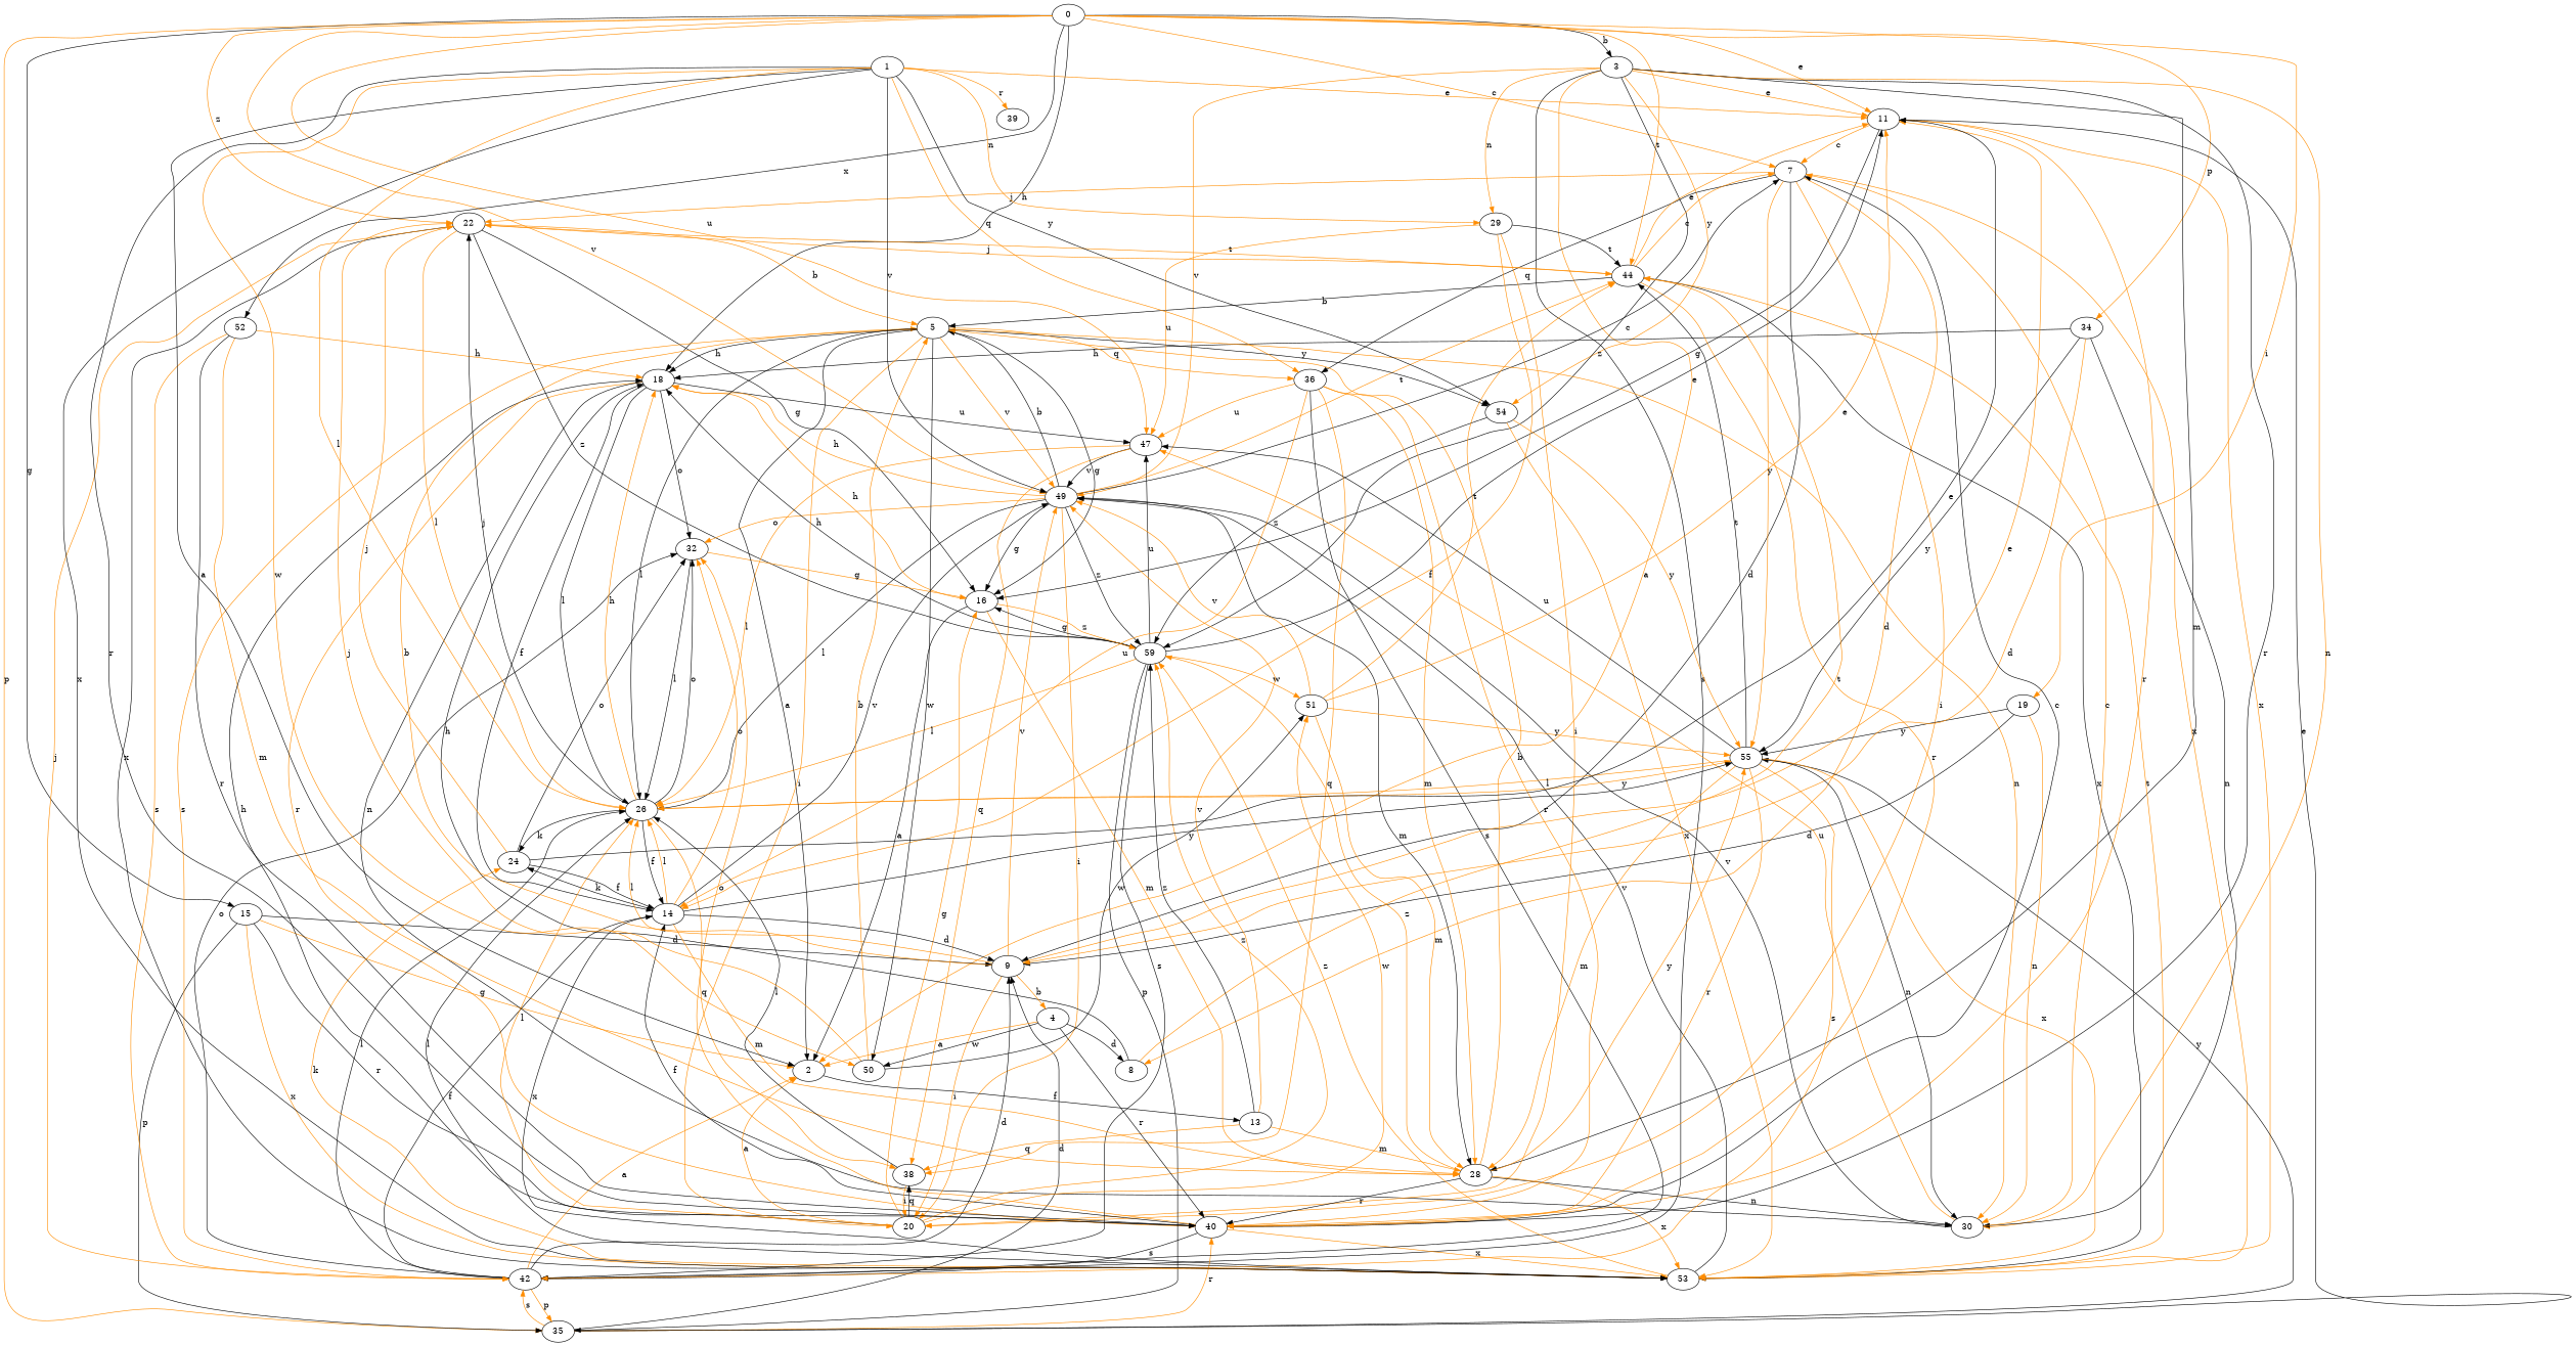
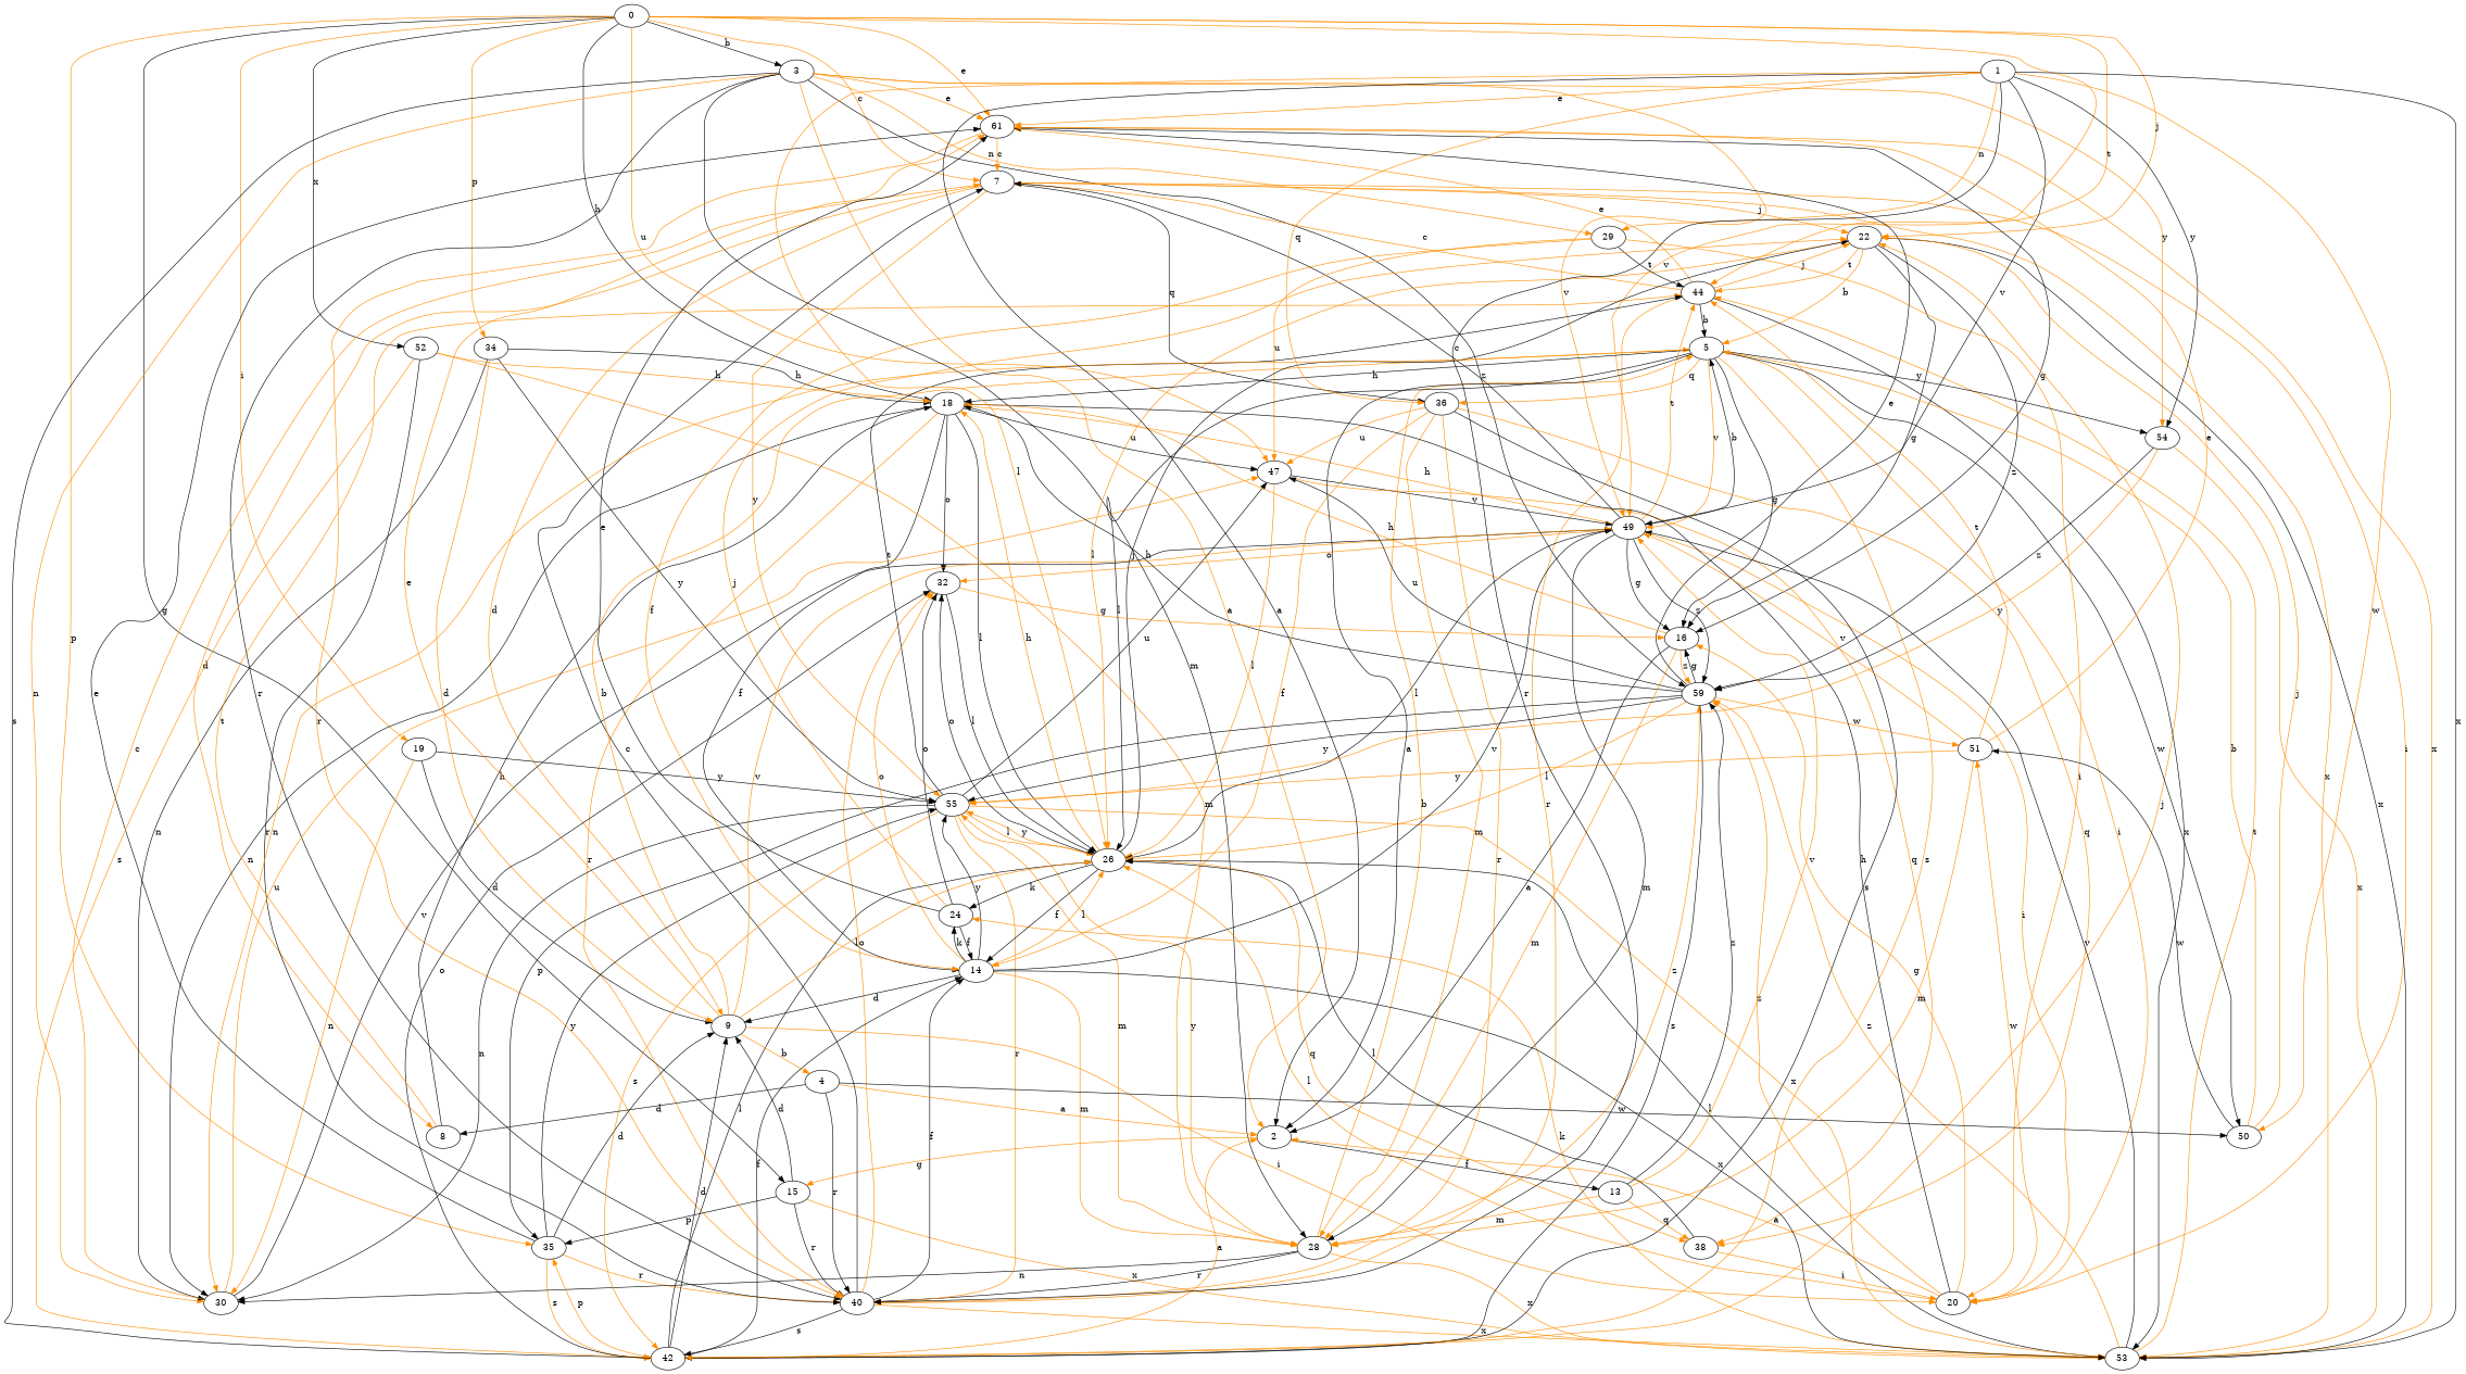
  strict digraph {
    edge [color=darkorange]
    0
    3
    7
-   11
+   11 [label=61]
    15
    18
    19
    22
    34
    35
    44
    47
    49
    52
    2
    29
    40
    54
    28
    30
    42
    59
    36
    53
    8
    20
    9
    55
    16
    26
    14
    32
    5
    38
    1
-   39
    50
    13
    24
    51
    4
    0 -> 3 [color=black label=b]
    0 -> 7 [label=c]
    0 -> 11 [label=e]
    0 -> 15 [color=black label=g]
    0 -> 18 [color=black label=h]
    0 -> 19 [label=i]
-   0 -> 22 [label=z]
+   0 -> 22 [label=j]
    0 -> 34 [label=p]
    0 -> 35 [label=p]
    0 -> 44 [label=t]
    0 -> 47 [label=u]
    0 -> 49 [label=v]
    0 -> 52 [color=black label=x]
    3 -> 11 [label=e]
    3 -> 49 [label=v]
    3 -> 2 [label=a]
    3 -> 29 [label=n]
    3 -> 40 [color=black label=r]
    3 -> 54 [label=y]
    3 -> 28 [color=black label=m]
    3 -> 30 [label=n]
    3 -> 42 [color=black label=s]
    3 -> 59 [color=black label=z]
    7 -> 22 [label=j]
    7 -> 36 [color=black label=q]
    7 -> 53 [label=x]
    7 -> 8 [label=d]
    7 -> 20 [label=i]
-   7 -> 9 [color=black label=d]
+   7 -> 9 [label=d]
    7 -> 55 [label=y]
    11 -> 7 [label=c]
    11 -> 40 [label=r]
    11 -> 53 [label=x]
    11 -> 16 [color=black label=g]
    15 -> 35 [color=black label=p]
    15 -> 40 [color=black label=r]
    15 -> 53 [label=x]
    15 -> 9 [color=black label=d]
    18 -> 47 [color=black label=u]
    18 -> 40 [label=r]
    18 -> 30 [color=black label=n]
    18 -> 26 [color=black label=l]
    18 -> 14 [color=black label=f]
    18 -> 32 [color=black label=o]
    19 -> 30 [label=n]
    19 -> 9 [color=black label=d]
    19 -> 55 [color=black label=y]
    22 -> 44 [label=t]
    22 -> 59 [color=black label=z]
    22 -> 53 [color=black label=x]
    22 -> 16 [color=black label=g]
    22 -> 26 [label=l]
    22 -> 5 [label=b]
    34 -> 18 [color=black label=h]
    34 -> 30 [color=black label=n]
    34 -> 9 [label=d]
    34 -> 55 [color=black label=y]
    35 -> 11 [color=black label=e]
    35 -> 40 [label=r]
    35 -> 42 [label=s]
    35 -> 9 [color=black label=d]
    35 -> 55 [color=black label=y]
    44 -> 7 [label=c]
    44 -> 11 [label=e]
    44 -> 22 [label=j]
    44 -> 40 [label=r]
    44 -> 53 [color=black label=x]
    44 -> 5 [color=black label=b]
    47 -> 49 [color=black label=v]
    47 -> 26 [label=l]
    47 -> 38 [label=q]
    49 -> 7 [color=black label=c]
    49 -> 18 [label=h]
    49 -> 44 [label=t]
    49 -> 28 [color=black label=m]
    49 -> 59 [color=black label=z]
    49 -> 20 [label=i]
    49 -> 16 [color=black label=g]
    49 -> 26 [color=black label=l]
    49 -> 32 [label=o]
    49 -> 5 [color=black label=b]
    52 -> 18 [label=h]
    52 -> 40 [color=black label=r]
    52 -> 28 [label=m]
    52 -> 42 [label=s]
-   15 -> 2 [label=g]
+   2 -> 15 [label=g]
    2 -> 13 [color=black label=f]
    29 -> 44 [color=black label=t]
    29 -> 47 [label=u]
    29 -> 20 [label=i]
    29 -> 14 [label=f]
    40 -> 7 [color=black label=c]
    40 -> 42 [color=black label=s]
    40 -> 53 [label=x]
    40 -> 14 [color=black label=f]
    40 -> 32 [label=o]
    54 -> 59 [color=black label=z]
    54 -> 53 [label=x]
    54 -> 55 [label=y]
    28 -> 40 [color=black label=r]
    28 -> 30 [color=black label=n]
    28 -> 59 [label=z]
    28 -> 53 [label=x]
    28 -> 55 [label=y]
    28 -> 5 [label=b]
    30 -> 7 [label=c]
    30 -> 47 [label=u]
    30 -> 49 [color=black label=v]
    42 -> 22 [label=j]
    42 -> 35 [label=p]
    42 -> 2 [label=a]
    42 -> 9 [color=black label=d]
    42 -> 26 [color=black label=l]
    42 -> 14 [color=black label=f]
    42 -> 32 [color=black label=o]
    59 -> 11 [color=black label=e]
    59 -> 18 [color=black label=h]
    59 -> 35 [color=black label=p]
    59 -> 47 [color=black label=u]
    59 -> 42 [color=black label=s]
+   59 -> 55 [color=black label=y]
    59 -> 16 [color=black label=g]
    59 -> 26 [label=l]
    59 -> 51 [label=w]
    36 -> 47 [label=u]
    36 -> 40 [label=r]
    36 -> 28 [label=m]
    36 -> 42 [color=black label=s]
-   36 -> 14 [label=u]
+   36 -> 14 [label=f]
    36 -> 38 [label=q]
    53 -> 44 [label=t]
    53 -> 49 [color=black label=v]
    53 -> 59 [label=z]
    53 -> 26 [color=black label=l]
    53 -> 24 [label=k]
    8 -> 18 [color=black label=h]
    8 -> 44 [label=t]
    20 -> 18 [color=black label=h]
    20 -> 2 [label=a]
    20 -> 59 [label=z]
    20 -> 16 [label=g]
    20 -> 26 [label=l]
-   20 -> 38 [color=black label=q]
    20 -> 51 [label=w]
    9 -> 11 [label=e]
    9 -> 49 [label=v]
    9 -> 20 [label=i]
    9 -> 26 [label=l]
    9 -> 5 [label=b]
    9 -> 4 [label=b]
    55 -> 44 [color=black label=t]
    55 -> 47 [color=black label=u]
    55 -> 40 [label=r]
    55 -> 28 [label=m]
    55 -> 30 [color=black label=n]
    55 -> 42 [label=s]
    55 -> 53 [label=x]
    55 -> 26 [label=l]
    16 -> 18 [label=h]
    16 -> 2 [color=black label=a]
    16 -> 28 [label=m]
    16 -> 59 [label=z]
    26 -> 18 [label=h]
    26 -> 22 [color=black label=j]
    26 -> 55 [label=y]
    26 -> 14 [color=black label=f]
    26 -> 32 [color=black label=o]
    26 -> 38 [label=q]
    26 -> 24 [color=black label=k]
    14 -> 49 [color=black label=v]
    14 -> 28 [label=m]
    14 -> 53 [color=black label=x]
    14 -> 9 [color=black label=d]
    14 -> 55 [color=black label=y]
    14 -> 26 [label=l]
    14 -> 32 [label=o]
    14 -> 24 [color=black label=k]
    32 -> 16 [label=g]
    32 -> 26 [color=black label=l]
    5 -> 18 [color=black label=h]
    5 -> 49 [label=v]
    5 -> 2 [color=black label=a]
    5 -> 54 [color=black label=y]
    5 -> 30 [label=n]
    5 -> 42 [label=s]
    5 -> 36 [label=q]
    5 -> 20 [label=i]
    5 -> 16 [color=black label=g]
    5 -> 26 [color=black label=l]
    5 -> 50 [color=black label=w]
    38 -> 20 [label=i]
    38 -> 26 [color=black label=l]
    1 -> 11 [label=e]
    1 -> 49 [color=black label=v]
    1 -> 2 [color=black label=a]
    1 -> 29 [label=n]
    1 -> 40 [color=black label=r]
    1 -> 54 [color=black label=y]
    1 -> 36 [label=q]
    1 -> 53 [color=black label=x]
    1 -> 26 [label=l]
-   1 -> 39 [label=r]
    1 -> 50 [label=w]
    50 -> 22 [label=j]
    50 -> 5 [label=b]
    50 -> 51 [color=black label=w]
    13 -> 49 [label=v]
    13 -> 28 [label=m]
    13 -> 59 [color=black label=z]
    13 -> 38 [label=q]
    24 -> 11 [color=black label=e]
    24 -> 22 [label=j]
    24 -> 14 [color=black label=f]
    24 -> 32 [color=black label=o]
    51 -> 11 [label=e]
    51 -> 44 [label=t]
    51 -> 49 [label=v]
    51 -> 28 [label=m]
    51 -> 55 [label=y]
    4 -> 2 [label=a]
    4 -> 40 [color=black label=r]
    4 -> 8 [color=black label=d]
    4 -> 50 [color=black label=w]
  }
